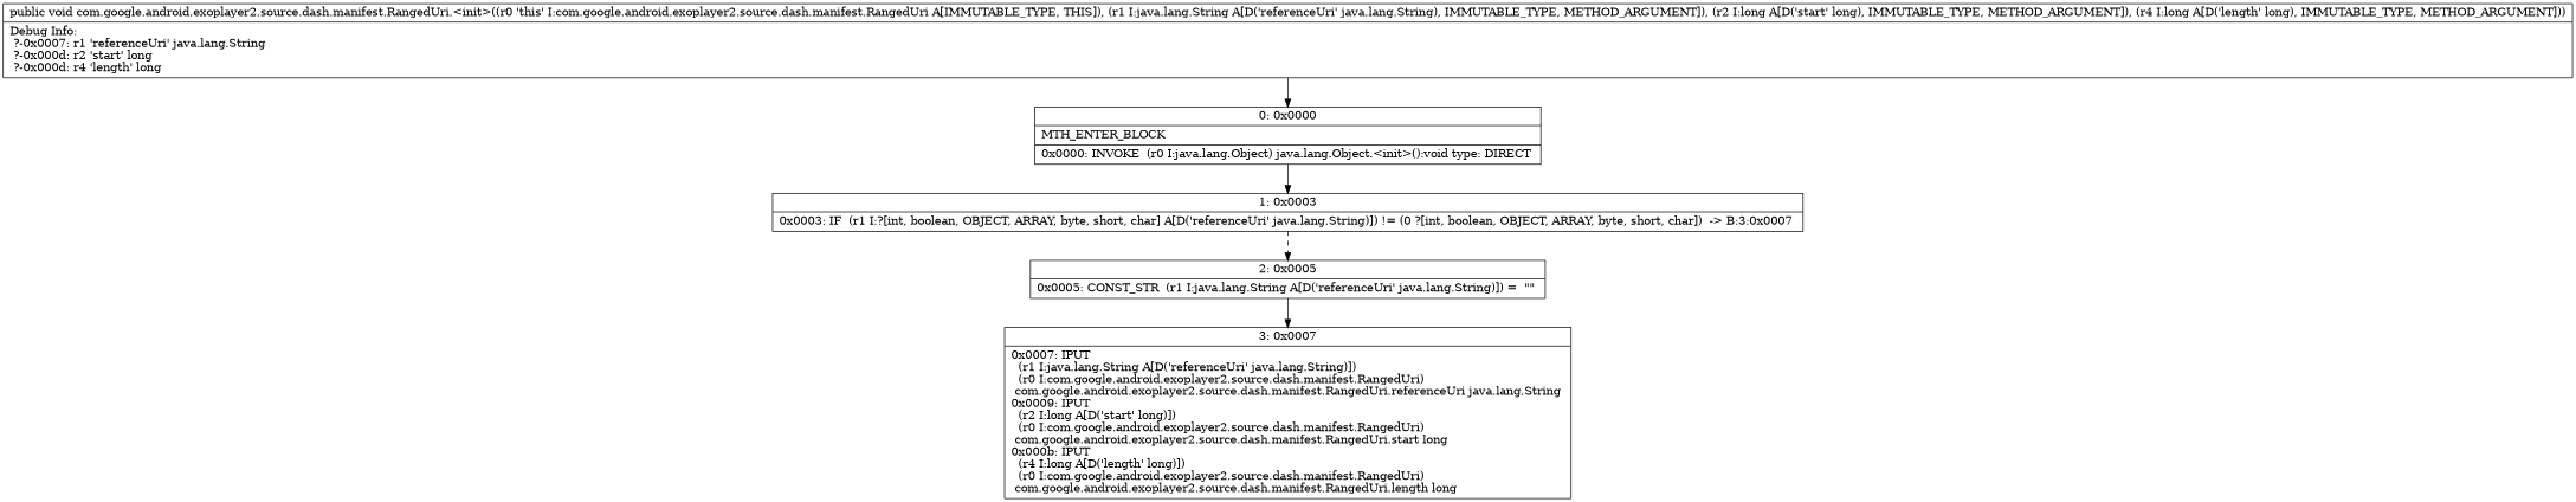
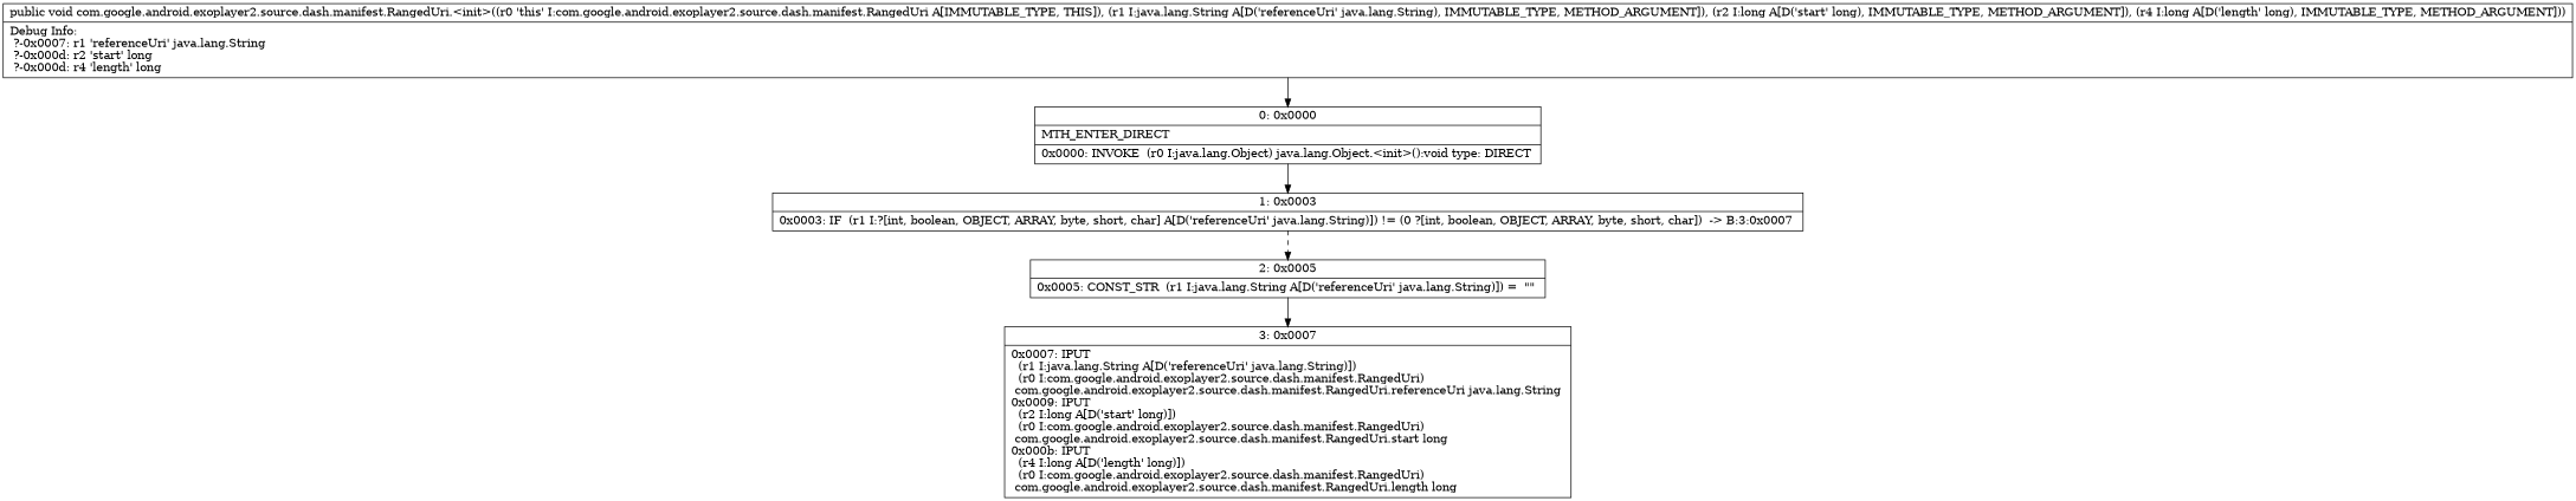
  digraph {
    node [shape=record]
-   n1 [label="{0\:\ 0x0000|MTH_ENTER_BLOCK\l|0x0000: INVOKE  (r0 I:java.lang.Object) java.lang.Object.\<init\>():void type: DIRECT \l}"]
+   n1 [label="{0\:\ 0x0000|MTH_ENTER_DIRECT\l|0x0000: INVOKE  (r0 I:java.lang.Object) java.lang.Object.\<init\>():void type: DIRECT \l}"]
    n2 [label="{1\:\ 0x0003|0x0003: IF  (r1 I:?[int, boolean, OBJECT, ARRAY, byte, short, char] A[D('referenceUri' java.lang.String)]) != (0 ?[int, boolean, OBJECT, ARRAY, byte, short, char])  \-\> B:3:0x0007 \l}"]
    n3 [label="{2\:\ 0x0005|0x0005: CONST_STR  (r1 I:java.lang.String A[D('referenceUri' java.lang.String)]) =  \"\" \l}"]
    n4 [label="{3\:\ 0x0007|0x0007: IPUT  \l  (r1 I:java.lang.String A[D('referenceUri' java.lang.String)])\l  (r0 I:com.google.android.exoplayer2.source.dash.manifest.RangedUri)\l com.google.android.exoplayer2.source.dash.manifest.RangedUri.referenceUri java.lang.String \l0x0009: IPUT  \l  (r2 I:long A[D('start' long)])\l  (r0 I:com.google.android.exoplayer2.source.dash.manifest.RangedUri)\l com.google.android.exoplayer2.source.dash.manifest.RangedUri.start long \l0x000b: IPUT  \l  (r4 I:long A[D('length' long)])\l  (r0 I:com.google.android.exoplayer2.source.dash.manifest.RangedUri)\l com.google.android.exoplayer2.source.dash.manifest.RangedUri.length long \l}"]
    n5 [label="{public void com.google.android.exoplayer2.source.dash.manifest.RangedUri.\<init\>((r0 'this' I:com.google.android.exoplayer2.source.dash.manifest.RangedUri A[IMMUTABLE_TYPE, THIS]), (r1 I:java.lang.String A[D('referenceUri' java.lang.String), IMMUTABLE_TYPE, METHOD_ARGUMENT]), (r2 I:long A[D('start' long), IMMUTABLE_TYPE, METHOD_ARGUMENT]), (r4 I:long A[D('length' long), IMMUTABLE_TYPE, METHOD_ARGUMENT]))  | Debug Info:\l  ?\-0x0007: r1 'referenceUri' java.lang.String\l  ?\-0x000d: r2 'start' long\l  ?\-0x000d: r4 'length' long\l}"]
    n1 -> n2
    n2 -> n3 [style=dashed]
    n3 -> n4
    n5 -> n1
  }
